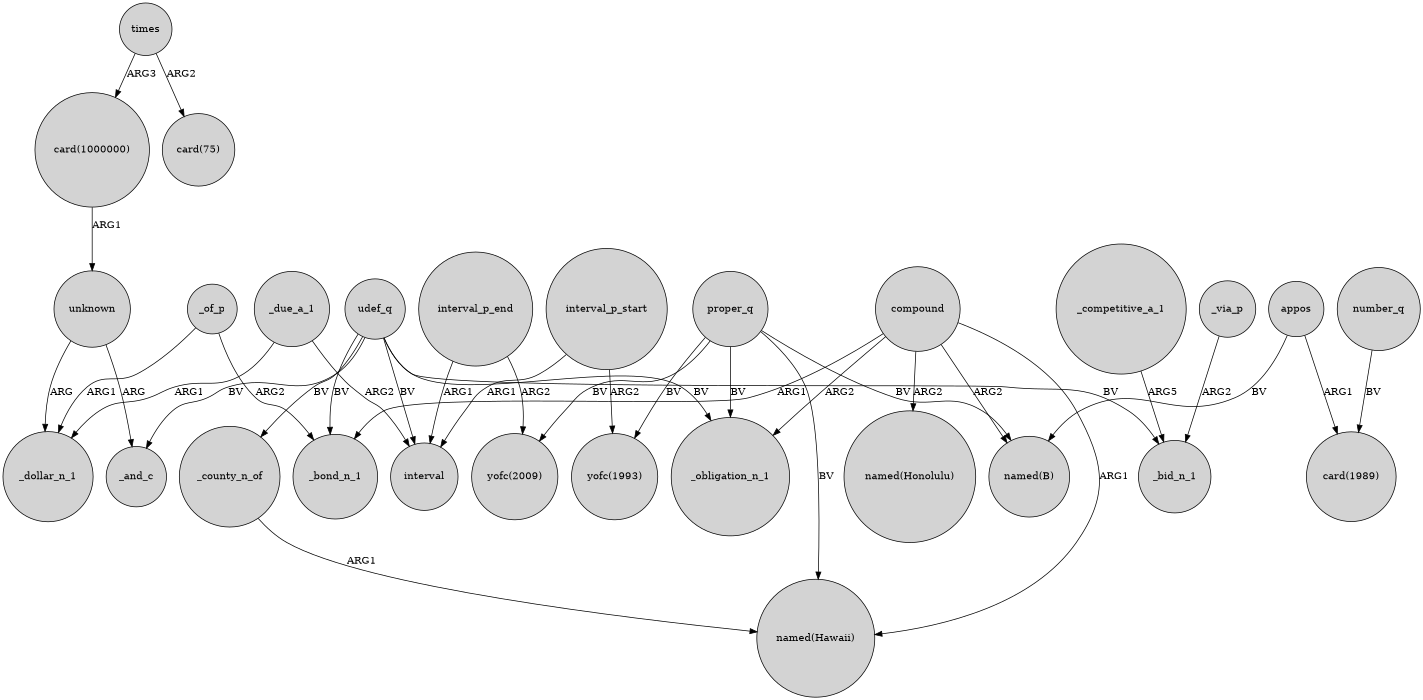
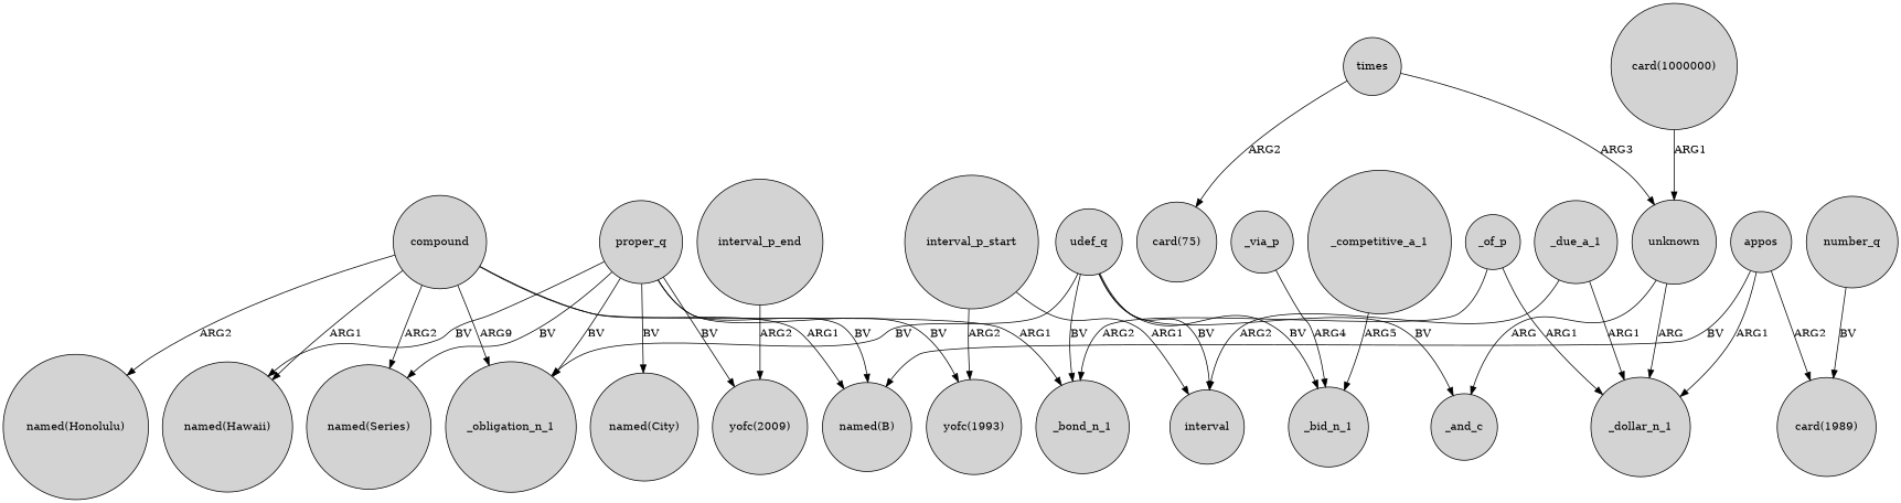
  digraph {
    node [shape=circle style=filled]
    "card(1000000)"
    unknown
    proper_q
    "named(Hawaii)"
    "yofc(1993)"
+   "named(Series)"
    "named(B)"
+   "named(City)"
    "yofc(2009)"
    _obligation_n_1
    compound
    "named(Honolulu)"
    _bond_n_1
    _of_p
    _dollar_n_1
    interval_p_start
    interval
    _and_c
    _due_a_1
    udef_q
-   _county_n_of
    _bid_n_1
    number_q
    "card(1989)"
    _competitive_a_1
    _via_p
    appos
    times
    "card(75)"
    interval_p_end
    "card(1000000)" -> unknown [label=ARG1]
    unknown -> _dollar_n_1 [label=ARG]
    unknown -> _and_c [label=ARG]
    proper_q -> "named(Hawaii)" [label=BV]
    proper_q -> "yofc(1993)" [label=BV]
+   proper_q -> "named(Series)" [label=BV]
    proper_q -> "named(B)" [label=BV]
+   proper_q -> "named(City)" [label=BV]
    proper_q -> "yofc(2009)" [label=BV]
    proper_q -> _obligation_n_1 [label=BV]
    compound -> "named(Hawaii)" [label=ARG1]
-   compound -> "named(B)" [label=ARG2]
-   compound -> _obligation_n_1 [label=ARG2]
+   compound -> "named(Series)" [label=ARG2]
+   compound -> "named(B)" [label=ARG1]
+   compound -> _obligation_n_1 [label=ARG9]
    compound -> "named(Honolulu)" [label=ARG2]
    compound -> _bond_n_1 [label=ARG1]
    _of_p -> _bond_n_1 [label=ARG2]
    _of_p -> _dollar_n_1 [label=ARG1]
    interval_p_start -> "yofc(1993)" [label=ARG2]
    interval_p_start -> interval [label=ARG1]
    _due_a_1 -> _dollar_n_1 [label=ARG1]
    _due_a_1 -> interval [label=ARG2]
    udef_q -> _obligation_n_1 [label=BV]
    udef_q -> _bond_n_1 [label=BV]
    udef_q -> interval [label=BV]
    udef_q -> _and_c [label=BV]
-   udef_q -> _county_n_of [label=BV]
    udef_q -> _bid_n_1 [label=BV]
-   _county_n_of -> "named(Hawaii)" [label=ARG1]
    number_q -> "card(1989)" [label=BV]
    _competitive_a_1 -> _bid_n_1 [label=ARG5]
-   _via_p -> _bid_n_1 [label=ARG2]
+   _via_p -> _bid_n_1 [label=ARG4]
    appos -> "named(B)" [label=BV]
-   appos -> "card(1989)" [label=ARG1]
-   times -> "card(1000000)" [label=ARG3]
+   appos -> _dollar_n_1 [label=ARG1]
+   appos -> "card(1989)" [label=ARG2]
+   times -> unknown [label=ARG3]
    times -> "card(75)" [label=ARG2]
    interval_p_end -> "yofc(2009)" [label=ARG2]
-   interval_p_end -> interval [label=ARG1]
  }
